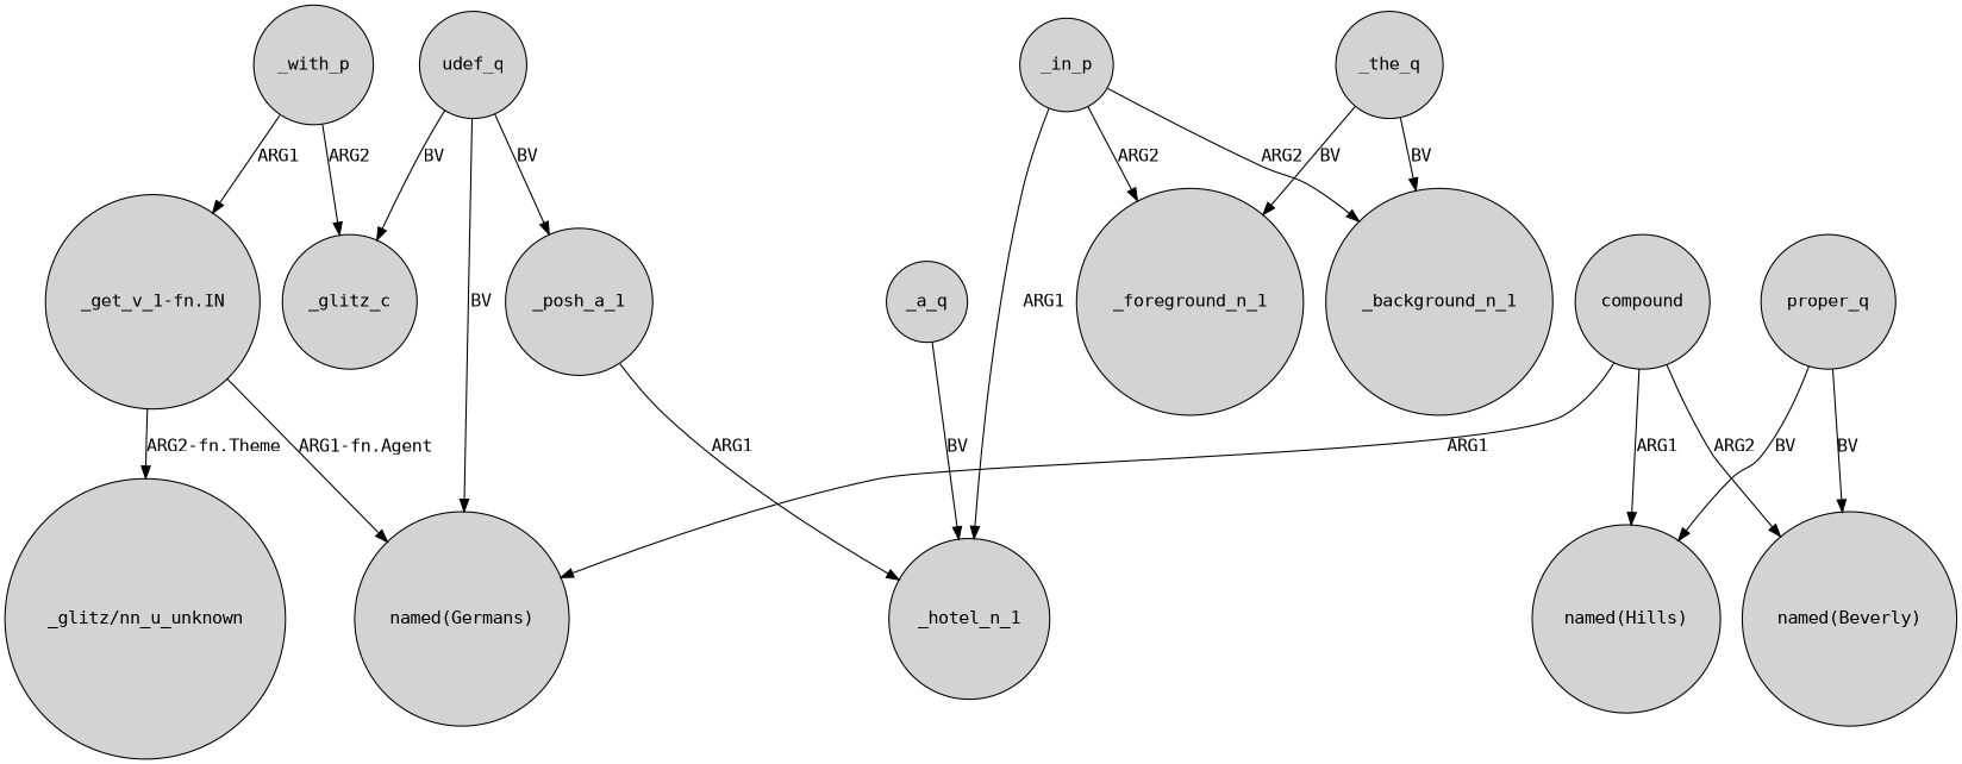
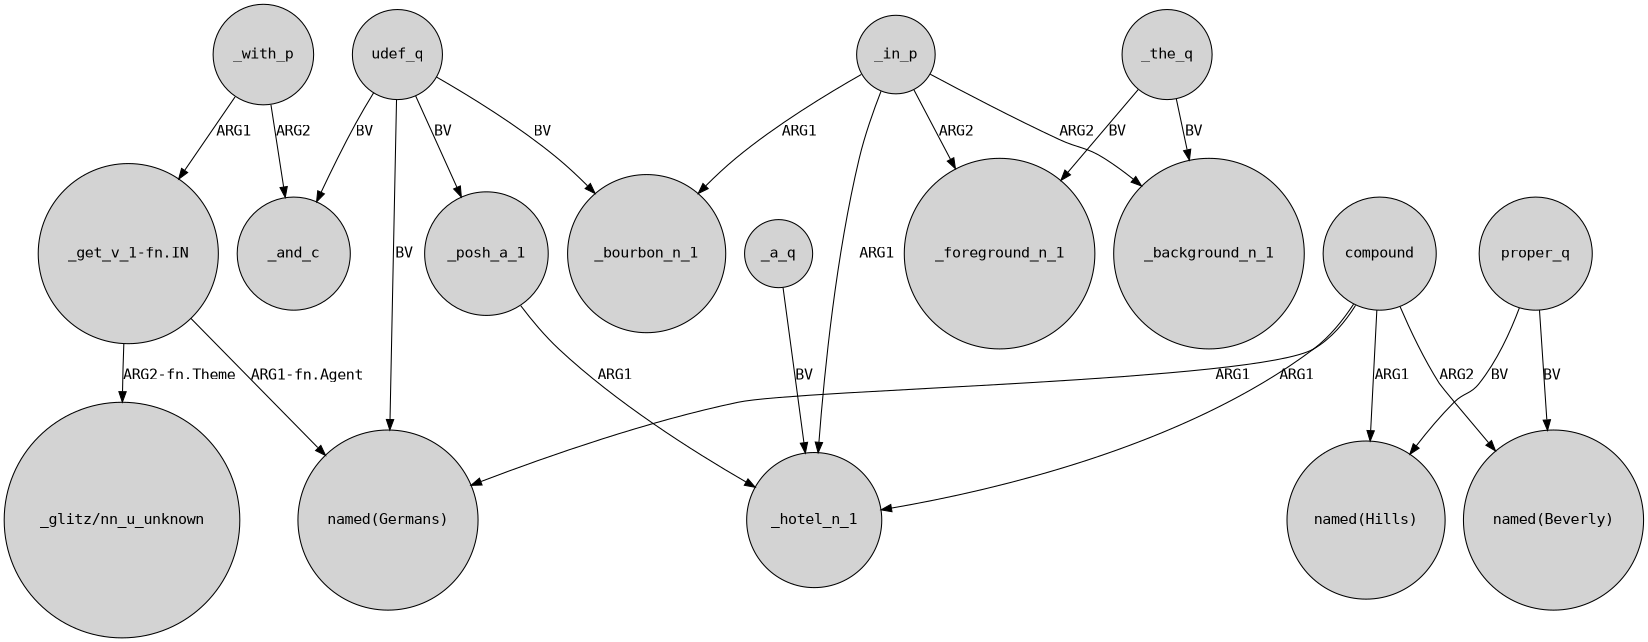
  digraph {
    fontname="DejaVu Sans Mono"
    node [fontname="DejaVu Sans Mono" shape=circle style=filled]
    edge [fontname="DejaVu Sans Mono"]
    _with_p
-   _and_c [label=_glitz_c]
+   _and_c
    "_get_v_1-fn.IN"
    "named(Germans)"
    "_glitz/nn_u_unknown"
    _in_p
    _foreground_n_1
    _hotel_n_1
+   _bourbon_n_1
    _background_n_1
    compound
    "named(Hills)"
    "named(Beverly)"
    _a_q
    udef_q
    _posh_a_1
    proper_q
    _the_q
    _with_p -> _and_c [label=ARG2]
    _with_p -> "_get_v_1-fn.IN" [label=ARG1]
    "_get_v_1-fn.IN" -> "named(Germans)" [label="ARG1-fn.Agent"]
    "_get_v_1-fn.IN" -> "_glitz/nn_u_unknown" [label="ARG2-fn.Theme"]
    _in_p -> _foreground_n_1 [label=ARG2]
    _in_p -> _hotel_n_1 [label=ARG1]
+   _in_p -> _bourbon_n_1 [label=ARG1]
    _in_p -> _background_n_1 [label=ARG2]
    compound -> "named(Germans)" [label=ARG1]
+   compound -> _hotel_n_1 [label=ARG1]
    compound -> "named(Hills)" [label=ARG1]
    compound -> "named(Beverly)" [label=ARG2]
    _a_q -> _hotel_n_1 [label=BV]
    udef_q -> _and_c [label=BV]
    udef_q -> "named(Germans)" [label=BV]
+   udef_q -> _bourbon_n_1 [label=BV]
    udef_q -> _posh_a_1 [label=BV]
    _posh_a_1 -> _hotel_n_1 [label=ARG1]
    proper_q -> "named(Hills)" [label=BV]
    proper_q -> "named(Beverly)" [label=BV]
    _the_q -> _foreground_n_1 [label=BV]
    _the_q -> _background_n_1 [label=BV]
  }
